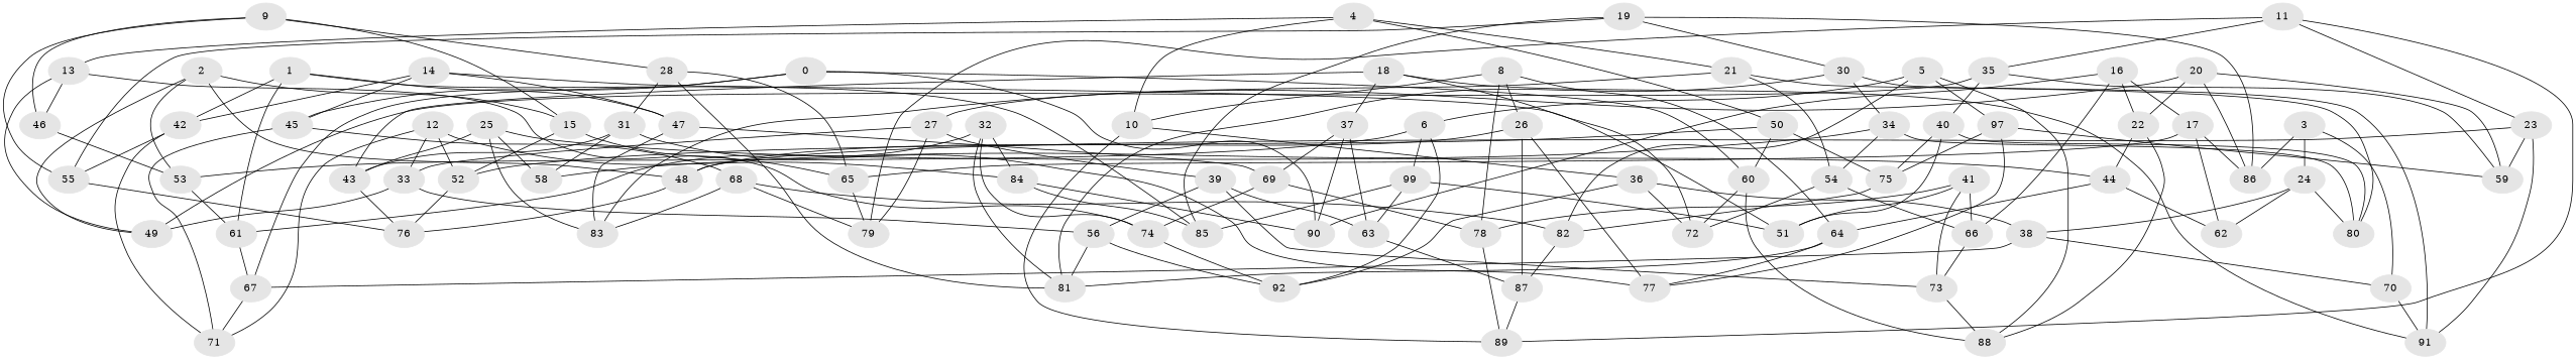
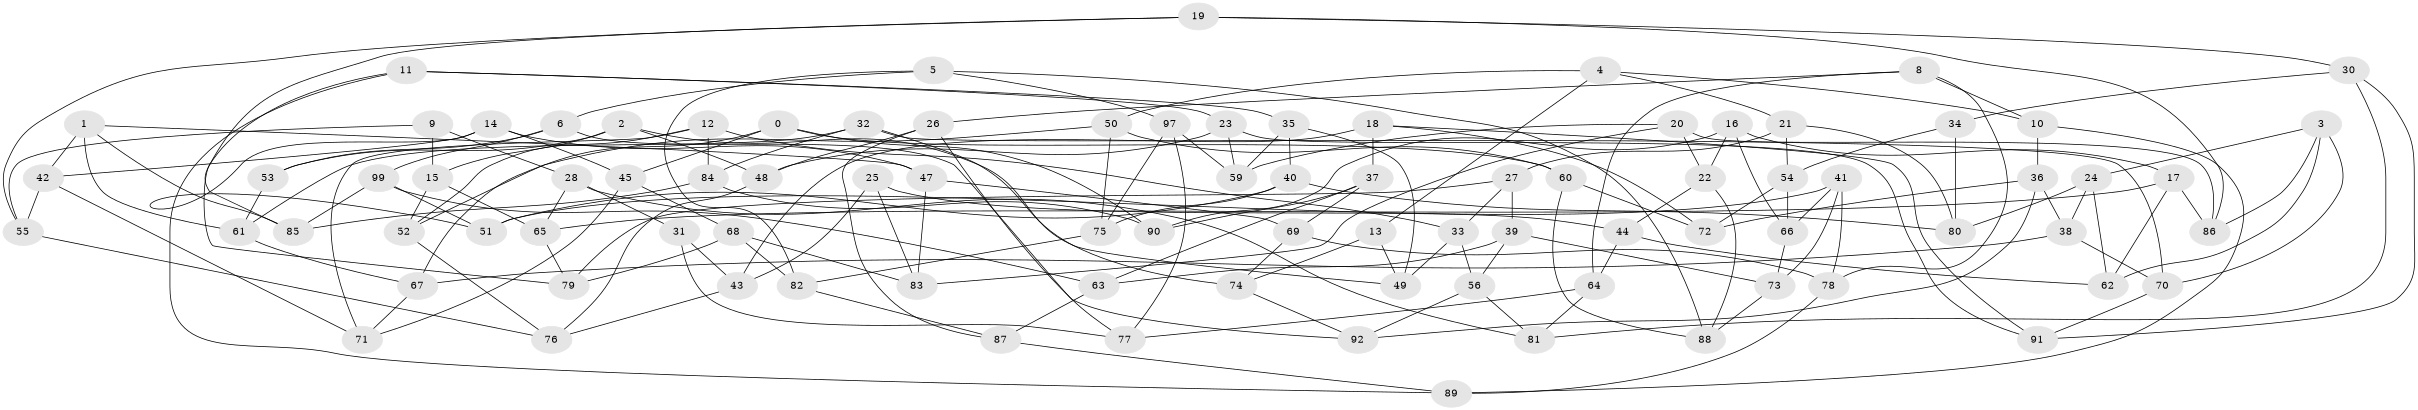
  graph {
    node [color=gray90 style=filled]
    1
    42
    47
    61
    85
    55
    71
    83
    69
    67
    2
    15
    48
    49
    53
    52
    65
    76
    3
    24
    62
    70
    86
    80
    38
    91
    4
    10
    13
    21
    50
    36
    89
-   46
    74
    27
    54
    60
    75
    5
    6
    n42 [label=97]
    82
    88
    n45 [label=99]
    92
    59
    77
    87
    51
    63
    n52 [label=0]
    45
    90
    68
    72
    8
    26
    64
    78
    81
    9
    28
    31
    11
    23
    35
    79
    40
    12
    33
    84
    56
    14
    16
    17
    22
    66
    44
    73
    18
    37
    43
    19
    30
    34
    20
    39
    25
-   58
    32
    41
    1 -- 42
    1 -- 47
    1 -- 61
    1 -- 85
    42 -- 55
    42 -- 71
    47 -- 83
    47 -- 69
    61 -- 67
    55 -- 76
    69 -- 74
    69 -- 78
    67 -- 71
    2 -- 15
    2 -- 48
    2 -- 49
    2 -- 53
    15 -- 52
    15 -- 65
    48 -- 76
    53 -- 61
    52 -- 76
    65 -- 79
    3 -- 24
+   3 -- 62
    3 -- 70
    3 -- 86
    24 -- 62
    24 -- 80
    24 -- 38
    70 -- 91
    38 -- 67
    38 -- 70
    4 -- 10
    4 -- 13
    4 -- 21
    4 -- 50
    10 -- 36
    10 -- 89
    13 -- 49
-   13 -- 46
    13 -- 74
    21 -- 80
    21 -- 27
    21 -- 54
    50 -- 52
    50 -- 60
    50 -- 75
    36 -- 38
    36 -- 92
    36 -- 72
-   46 -- 53
    74 -- 92
    27 -- 79
    27 -- 33
    27 -- 39
    54 -- 72
    54 -- 66
    60 -- 88
    60 -- 72
    75 -- 82
    5 -- 6
    5 -- n42
    5 -- 82
    5 -- 88
    6 -- 53
    6 -- n45
    6 -- 92
    n42 -- 75
    n42 -- 59
    n42 -- 77
    82 -- 87
    n45 -- 85
    n45 -- 51
    n45 -- 63
    87 -- 89
    63 -- 87
    n52 -- 67
    n52 -- 60
    n52 -- 45
    n52 -- 90
    45 -- 71
    45 -- 68
    68 -- 83
    68 -- 82
    68 -- 79
    8 -- 10
    8 -- 26
    8 -- 64
    8 -- 78
    26 -- 48
    26 -- 77
    26 -- 87
    64 -- 77
    64 -- 81
    78 -- 89
    9 -- 55
    9 -- 15
-   9 -- 46
    9 -- 28
    28 -- 65
    28 -- 81
    28 -- 31
    31 -- 77
    31 -- 43
-   31 -- 58
    11 -- 89
    11 -- 23
    11 -- 35
    11 -- 79
    23 -- 48
    23 -- 91
    23 -- 59
    35 -- 49
    35 -- 59
    35 -- 40
    40 -- 80
    40 -- 75
    40 -- 51
    12 -- 71
    12 -- 52
    12 -- 33
    12 -- 84
    33 -- 49
    33 -- 56
    84 -- 85
    84 -- 90
    56 -- 92
    56 -- 81
    14 -- 42
    14 -- 47
    14 -- 51
    14 -- 45
    16 -- 90
    16 -- 17
    16 -- 22
    16 -- 66
    17 -- 65
    17 -- 62
    17 -- 86
    22 -- 88
    22 -- 44
    66 -- 73
    44 -- 62
    44 -- 64
    73 -- 88
    18 -- 91
    18 -- 72
    18 -- 37
    18 -- 43
    37 -- 69
    37 -- 63
    37 -- 90
    43 -- 76
    19 -- 85
    19 -- 55
    19 -- 86
    19 -- 30
    30 -- 91
    30 -- 81
    30 -- 34
    34 -- 80
    34 -- 54
-   34 -- 58
    20 -- 83
    20 -- 86
    20 -- 59
    20 -- 22
    39 -- 63
    39 -- 56
    39 -- 73
    25 -- 83
    25 -- 44
    25 -- 43
-   25 -- 58
    32 -- 61
-   32 -- 81
+   32 -- 70
    32 -- 74
    32 -- 84
    41 -- 51
    41 -- 78
    41 -- 66
    41 -- 73
  }
